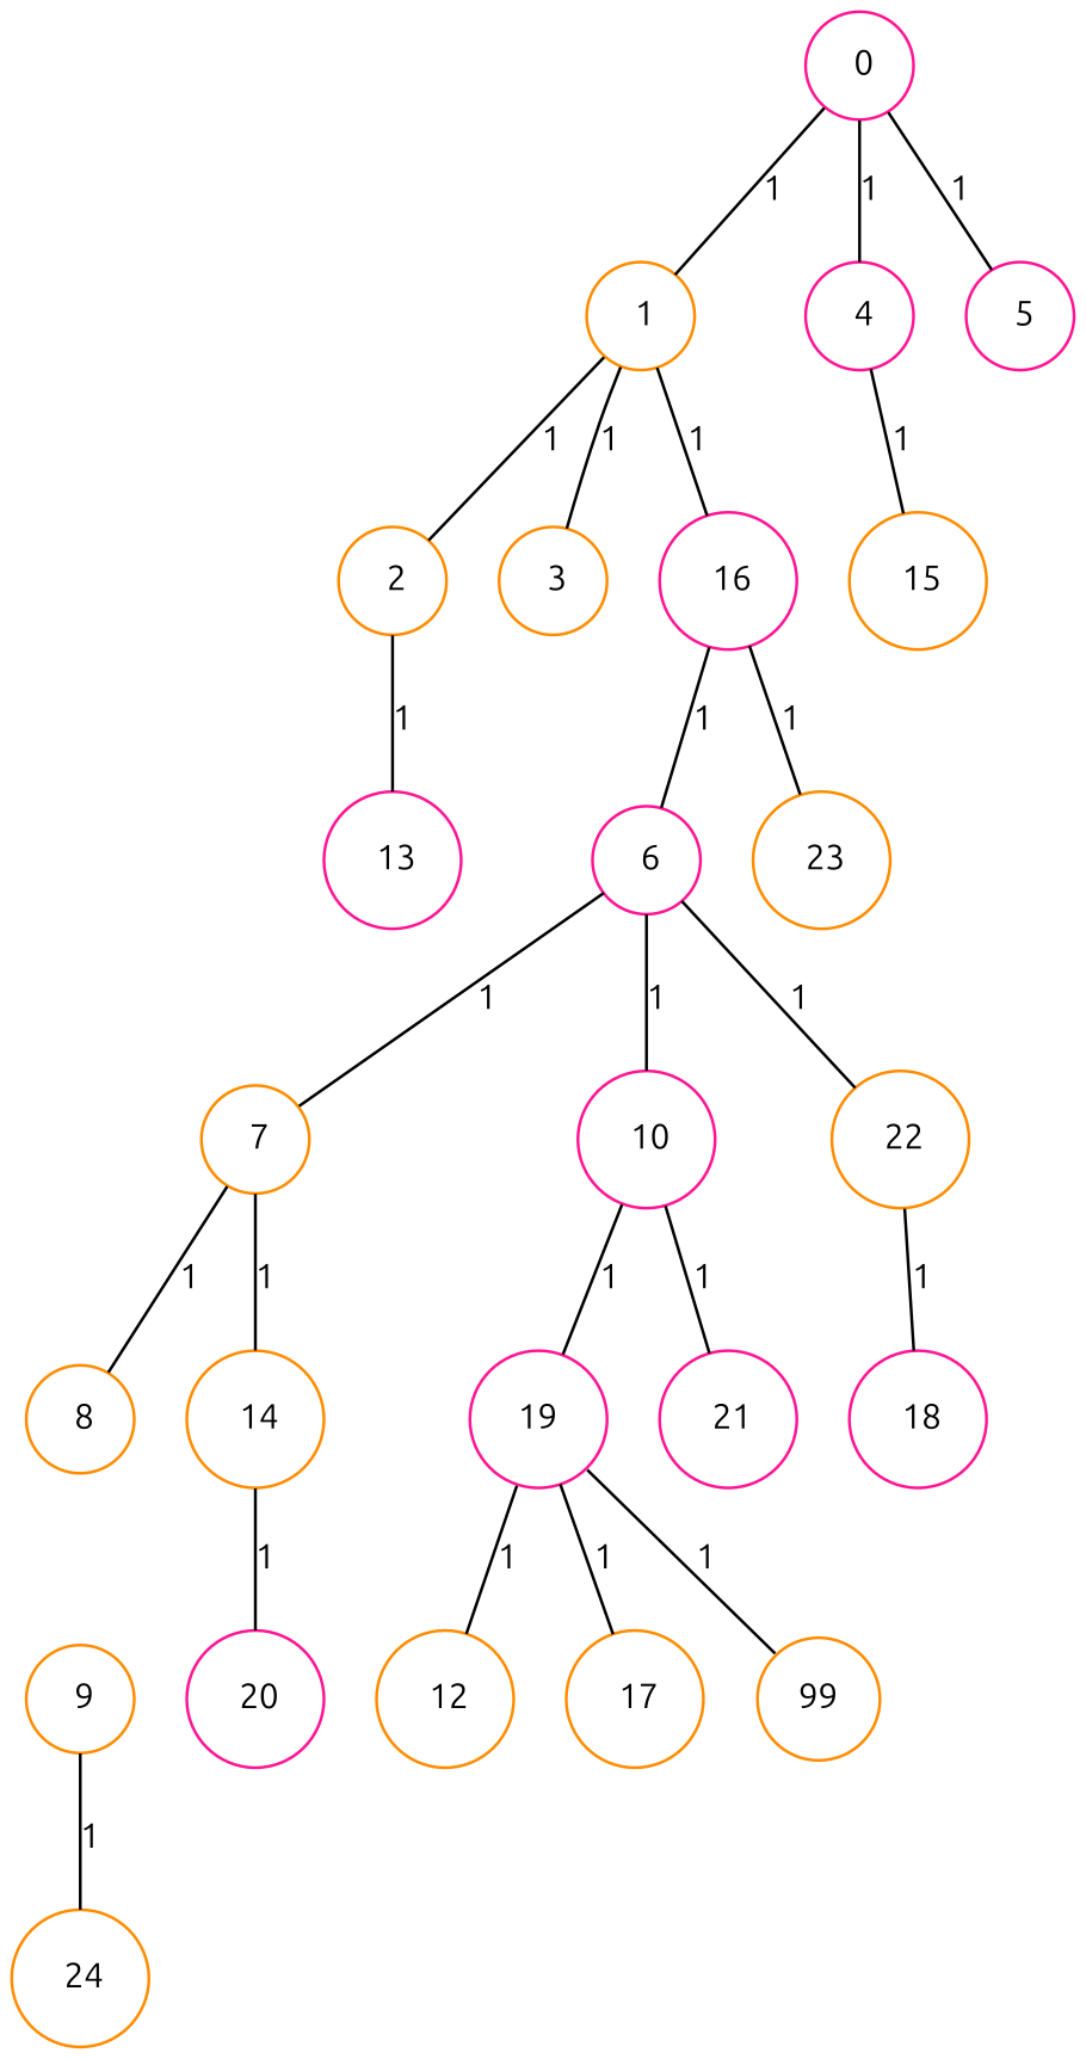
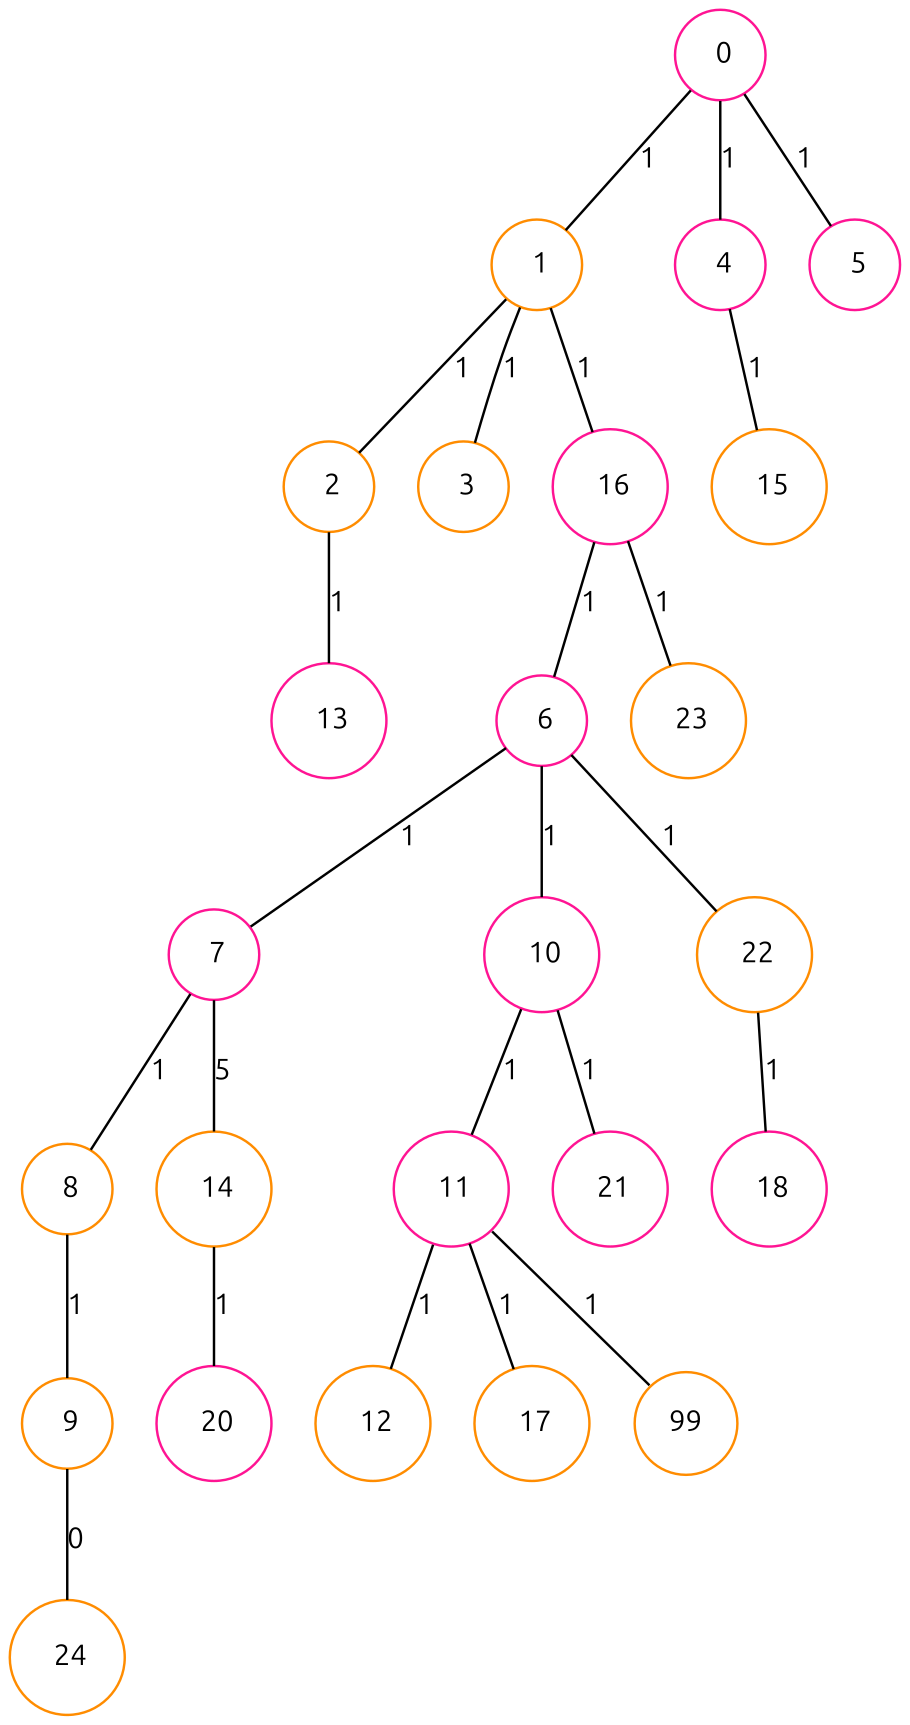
  graph {
    fixedsize="true;"
    fontname=Ubuntu
    node [color=darkorange fontname=Ubuntu fontsize=12 hight=.12 shape=circle]
    edge [fontname=Ubuntu fontsize=12]
    n1 [color=deeppink label=" 0" width=.12]
    n2 [label=" 1" width=.12]
    n3 [color=deeppink label=" 4" width=.12]
    n4 [color=deeppink label=" 5" width=.12]
    n5 [label=" 2" width=.12]
    n6 [label=" 3" width=.12]
    n7 [color=deeppink label=" 16" width=.12]
    n8 [label=" 15" width=.12]
    n9 [color=deeppink label=" 13" width=.12]
    n10 [color=deeppink label=" 6" width=.12]
    n11 [label=" 23" width=.12]
-   n12 [label=" 7" width=.12]
+   n12 [color=deeppink label=" 7" width=.12]
    n13 [color=deeppink label=" 10" width=.12]
    n14 [label=" 22" width=.12]
    n15 [label=" 8" width=.12]
    n16 [label=" 14" width=.12]
-   n17 [color=deeppink label=19 width=.12]
+   n17 [color=deeppink label=" 11" width=.12]
    n18 [color=deeppink label=" 21" width=.12]
    n19 [color=deeppink label=" 18" width=.12]
    n20 [label=" 9" width=.12]
    n21 [color=deeppink label=" 20" width=.12]
    n22 [label=" 24" width=.12]
    n23 [label=" 12" width=.12]
    n24 [label=" 17" width=.12]
    n25 [label=99 width=.12]
    n1 -- n2 [label=1]
    n1 -- n3 [label=1]
    n1 -- n4 [label=1]
    n2 -- n5 [label=1]
    n2 -- n6 [label=1]
    n2 -- n7 [label=1]
    n3 -- n8 [label=1]
    n5 -- n9 [label=1]
    n7 -- n10 [label=1]
    n7 -- n11 [label=1]
    n10 -- n12 [label=1]
    n10 -- n13 [label=1]
    n10 -- n14 [label=1]
    n12 -- n15 [label=1]
-   n12 -- n16 [label=1]
+   n12 -- n16 [label=5]
    n13 -- n17 [label=1]
    n13 -- n18 [label=1]
    n14 -- n19 [label=1]
+   n15 -- n20 [label=1]
    n16 -- n21 [label=1]
    n17 -- n23 [label=1]
    n17 -- n24 [label=1]
    n17 -- n25 [label=1]
-   n20 -- n22 [label=1]
+   n20 -- n22 [label=0]
  }
